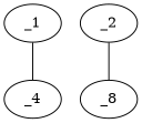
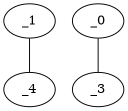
  graph {
    node [histo10=0 histo11=0 histo12=0 histo13=0 histo14=0 histo15=0 histo16=0 histo17=0 histo18=0 histo19=0 histo20=0 histo21=0 histo22=0 histo24=0 histo25=0 histo26=0 histo27=0 histo28=0 histo29=0 histo3=0 histo30=0 histo31=0 histo32=0 histo33=0 histo34=0 histo35=0 histo36=0 histo37=0 histo38=0 histo39=0 histo4=0 histo40=0 histo41=0 histo42=0 histo43=0 histo44=0 histo45=0 histo46=0 histo47=0 histo48=0 histo49=0 histo5=0 histo50=0 histo51=0 histo52=0 histo53=0 histo54=0 histo55=0 histo56=0 histo57=0 histo58=0 histo59=0 histo60=0 histo61=0 histo62=0 histo63=0 histo64=0 histo9=0]
    _1 [histo1=0.993451 histo18="9.22339e-05" histo2=0.00359712 histo22=0.000368936 histo23=0.00147574 histo27="9.22339e-05" histo6=0.000922339 histo7=0 histo8=0]
    _4 [histo1=0.000819001 histo19=0.004914 histo2=0.00573301 histo20=0.392301 histo23=0.013923 histo24=0.174447 histo3=0.015561 histo36=0.226863 histo4=0.013104 histo40=0.143325 histo6=0 histo7=0.002457 histo8=0.00655201]
-   _2 [histo1=0.203608 histo11=0.00472509 histo12=0.00515464 histo2=0.304983 histo22=0.00214777 histo23=0.0532646 histo24=0.0356529 histo27=0.00558419 histo28=0.0300687 histo3=0.00343643 histo44=0.00171821 histo6=0.190292 histo7=0.133591 histo8=0.0257732]
-   _3 [histo1=0 histo11=0.120923 histo12=0.582539 histo16=0.0702459 histo2=0 histo23=0 histo28=0.00953337 histo32=0.00351229 histo6=0.00602107 histo7=0.205218 histo8=0.00200702 label=_8]
+   _2 [histo1=0.203608 histo11=0.00472509 histo12=0.00515464 histo2=0.304983 histo22=0.00214777 histo23=0.0532646 histo24=0.0356529 histo27=0.00558419 histo28=0.0300687 histo3=0.00343643 histo44=0.00171821 histo6=0.190292 histo7=0.133591 histo8=0.0257732 label=_0]
+   _3 [histo1=0 histo11=0.120923 histo12=0.582539 histo16=0.0702459 histo2=0 histo23=0 histo28=0.00953337 histo32=0.00351229 histo6=0.00602107 histo7=0.205218 histo8=0.00200702]
    _1 -- _4 [boundary=16]
    _2 -- _3 [boundary=404]
  }
